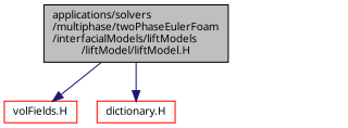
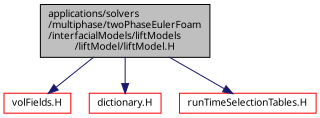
  digraph {
    fontname="Noto Sans"
    node [color=red fontname="Noto Sans" fontsize=10 shape=record]
    edge [color=midnightblue fontname="Noto Sans" fontsize=10 labelfontname=Helvetica labelfontsize=10 style=solid]
    n1 [color=black fillcolor=grey75 fontcolor=black height=0.2 label="applications/solvers\l/multiphase/twoPhaseEulerFoam\l/interfacialModels/liftModels\l/liftModel/liftModel.H" style=filled width=0.4]
    n2 [height=0.2 label="volFields.H" width=0.4]
    n3 [height=0.2 label="dictionary.H" width=0.4]
+   n4 [height=0.2 label="runTimeSelectionTables.H" width=0.4]
    n1 -> n2
    n1 -> n3
+   n1 -> n4
  }
